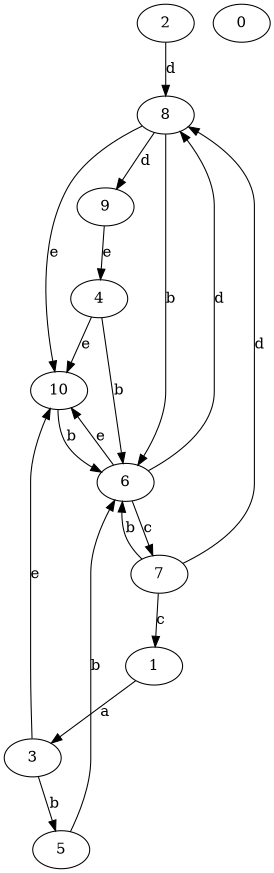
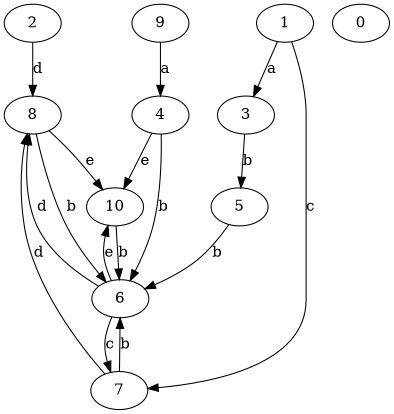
  strict digraph {
    2
    8
    10
    6
    9
    3
    5
    4
    7
    0
    1
    2 -> 8 [label=d]
    8 -> 10 [label=e]
    8 -> 6 [label=b]
-   8 -> 9 [label=d]
    10 -> 6 [label=b]
    6 -> 8 [label=d]
    6 -> 10 [label=e]
    6 -> 7 [label=c]
-   9 -> 4 [label=e]
-   3 -> 10 [label=e]
+   9 -> 4 [label=a]
    3 -> 5 [label=b]
    5 -> 6 [label=b]
    4 -> 10 [label=e]
    4 -> 6 [label=b]
    7 -> 8 [label=d]
    7 -> 6 [label=b]
    1 -> 3 [label=a]
-   7 -> 1 [label=c]
+   1 -> 7 [label=c]
  }
